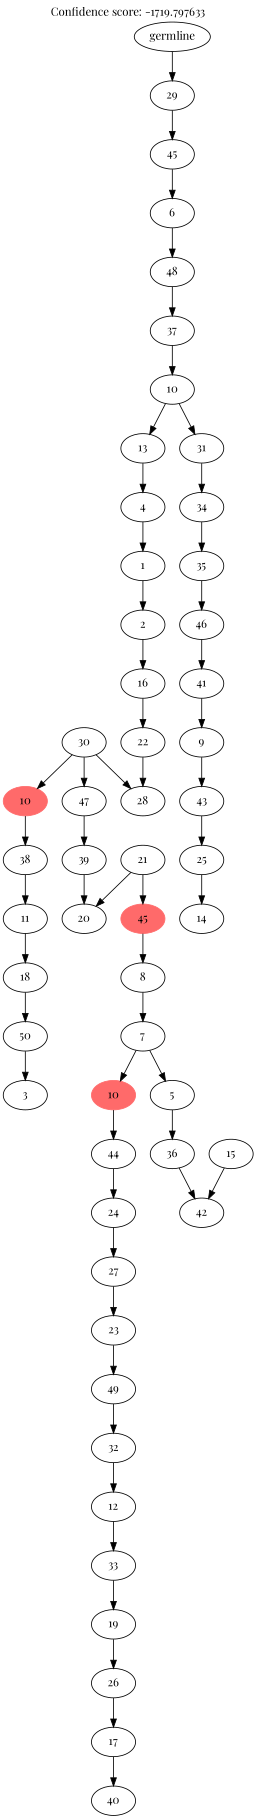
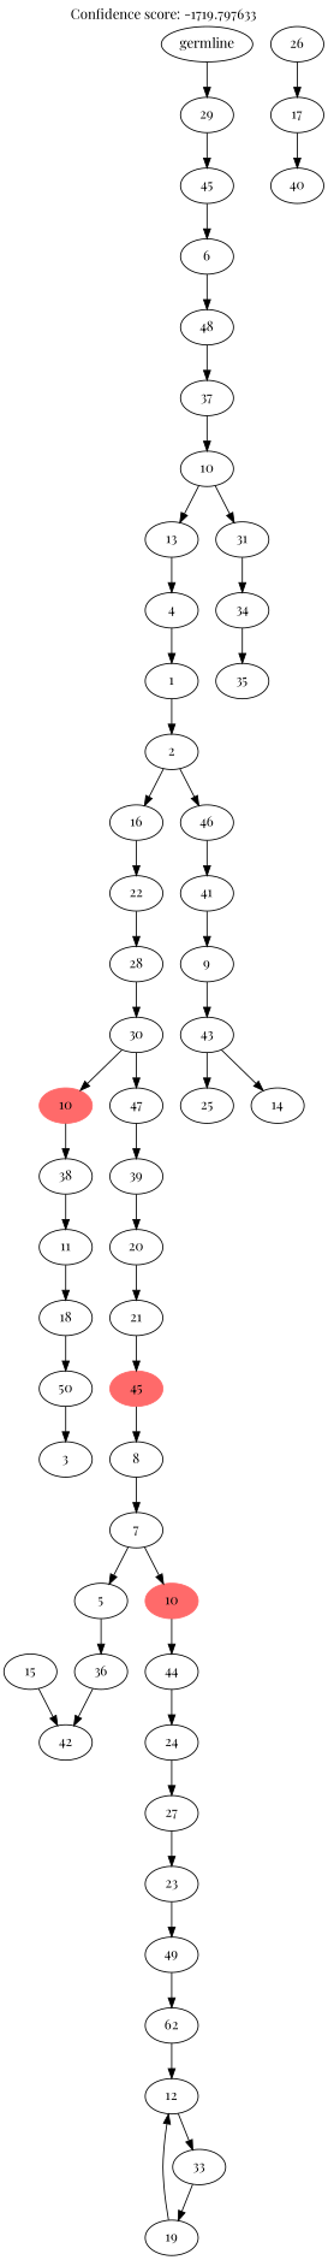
  digraph {
    fontname="Playfair Display"
    label="Confidence score: -1719.797633"
    labelloc=t
    node [fontname="Playfair Display"]
    edge [fontname="Playfair Display"]
    n1 [label=50]
    n2 [label=3]
    n3 [label=18]
    n4 [label=11]
    n5 [label=38]
    n6 [color=indianred1 label=10 style=filled]
    n7 [label=17]
    n8 [label=40]
    n9 [label=26]
    n10 [label=19]
    n11 [label=33]
    n12 [label=12]
-   n13 [label=32]
+   n13 [label=62]
    n14 [label=49]
    n15 [label=23]
    n16 [label=27]
    n17 [label=24]
    n18 [label=44]
    n19 [color=indianred1 label=10 style=filled]
    n20 [label=42]
    n21 [label=15]
    n22 [label=36]
    n23 [label=5]
    n24 [label=7]
    n25 [label=8]
    n26 [color=indianred1 label=45 style=filled]
    n27 [label=21]
    n28 [label=20]
    n29 [label=39]
    n30 [label=47]
    n31 [label=30]
    n32 [label=28]
    n33 [label=22]
    n34 [label=16]
    n35 [label=2]
    n36 [label=1]
    n37 [label=4]
    n38 [label=13]
    n39 [label=25]
    n40 [label=14]
    n41 [label=43]
    n42 [label=9]
    n43 [label=41]
    n44 [label=46]
    n45 [label=35]
    n46 [label=34]
    n47 [label=31]
    n48 [label=10]
    n49 [label=37]
    n50 [label=48]
    n51 [label=6]
    n52 [label=45]
    n53 [label=29]
    n54 [label=germline]
    n1 -> n2
    n3 -> n1
    n4 -> n3
    n5 -> n4
    n6 -> n5
    n7 -> n8
    n9 -> n7
-   n10 -> n9
+   n10 -> n12
    n11 -> n10
    n12 -> n11
    n13 -> n12
    n14 -> n13
    n15 -> n14
    n16 -> n15
    n17 -> n16
    n18 -> n17
    n19 -> n18
    n21 -> n20
    n22 -> n20
    n23 -> n22
    n24 -> n19
    n24 -> n23
    n25 -> n24
    n26 -> n25
    n27 -> n26
-   n27 -> n28
+   n28 -> n27
    n29 -> n28
    n30 -> n29
    n31 -> n6
    n31 -> n30
-   n31 -> n32
+   n32 -> n31
    n33 -> n32
    n34 -> n33
    n35 -> n34
    n36 -> n35
    n37 -> n36
    n38 -> n37
-   n39 -> n40
+   n41 -> n40
    n41 -> n39
    n42 -> n41
    n43 -> n42
    n44 -> n43
-   n45 -> n44
+   n35 -> n44
    n46 -> n45
    n47 -> n46
    n48 -> n38
    n48 -> n47
    n49 -> n48
    n50 -> n49
    n51 -> n50
    n52 -> n51
    n53 -> n52
    n54 -> n53
  }
